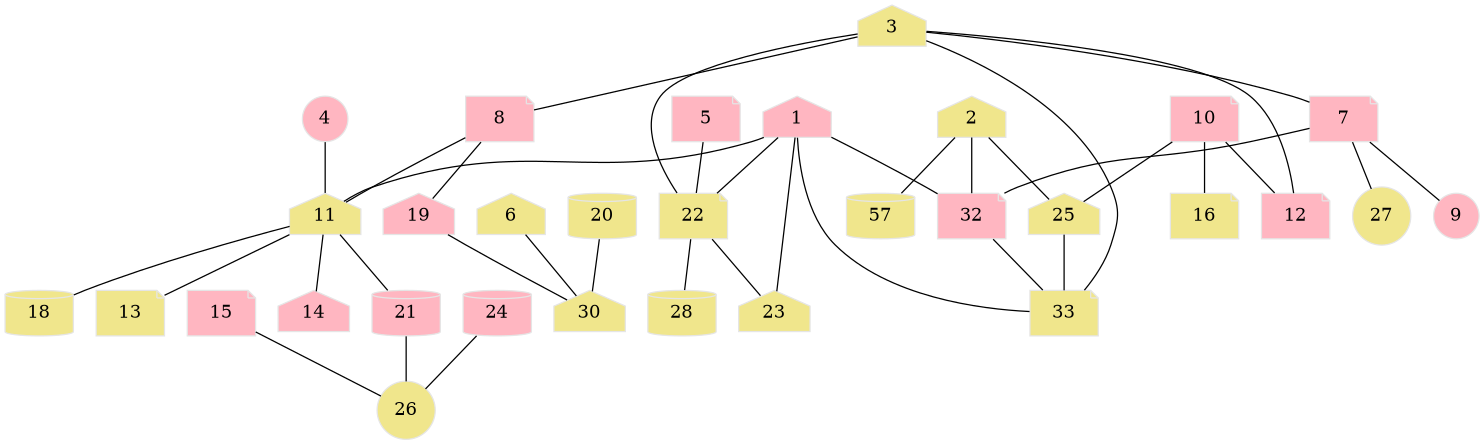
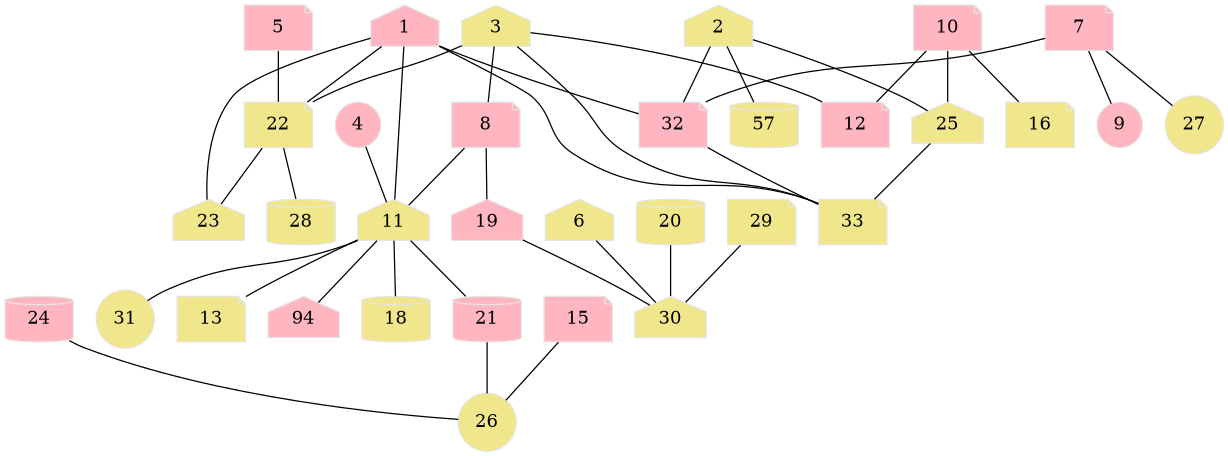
  graph {
    node [color=gray90 fillcolor=khaki shape=note style=filled]
    edge [weight=1.0]
    1 [fillcolor=lightpink shape=house]
    11 [shape=house]
    22
    23 [shape=house]
    32 [fillcolor=lightpink]
    33
    13
-   14 [fillcolor=lightpink shape=house]
+   14 [fillcolor=lightpink shape=house label=94]
    18 [shape=cylinder]
    21 [fillcolor=lightpink shape=cylinder]
+   31 [shape=circle]
    28 [shape=cylinder]
    2 [shape=house]
    n14 [label=57 shape=cylinder]
    25 [shape=house]
    3 [shape=house]
    7 [fillcolor=lightpink]
    8 [fillcolor=lightpink]
    12 [fillcolor=lightpink]
    9 [fillcolor=lightpink shape=circle]
    27 [shape=circle]
    19 [fillcolor=lightpink shape=house]
    4 [fillcolor=lightpink shape=circle]
    5 [fillcolor=lightpink]
    6 [shape=house]
    30 [shape=house]
    10 [fillcolor=lightpink]
    16
    26 [shape=circle]
    15 [fillcolor=lightpink]
    20 [shape=cylinder]
    24 [fillcolor=lightpink shape=cylinder]
+   29
    1 -- 11
    1 -- 22
    1 -- 23
    1 -- 32
    1 -- 33
    11 -- 13
    11 -- 14
    11 -- 18
    11 -- 21
+   11 -- 31
    22 -- 23
    22 -- 28
    32 -- 33
    21 -- 26
    2 -- 32 [weight=2.0]
    2 -- n14
    2 -- 25
    25 -- 33 [weight=2.0]
    3 -- 22
    3 -- 33
-   3 -- 7
    3 -- 8 [weight=2.0]
    3 -- 12
    7 -- 32 [weight=2.0]
    7 -- 9
    7 -- 27
    8 -- 11
    8 -- 19
    19 -- 30
    4 -- 11
    5 -- 22
    6 -- 30
    10 -- 25
    10 -- 12
    10 -- 16
    15 -- 26
    20 -- 30
    24 -- 26
+   29 -- 30
  }
